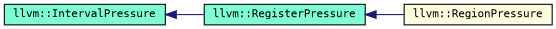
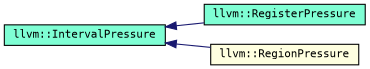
  digraph {
    fontname="DejaVu Sans Mono"
    rankdir=LR
    node [color=black fillcolor=aquamarine fontname="DejaVu Sans Mono" fontsize=10 shape=box style=filled]
    edge [color=midnightblue dir=back fontname="DejaVu Sans Mono" fontsize=10 labelfontname=Helvetica labelfontsize=10 style=solid]
    n1 [fontcolor=black height=0.2 label="llvm::RegisterPressure" width=0.4]
    n2 [fillcolor=lightyellow height=0.2 label="llvm::RegionPressure" width=0.4]
    n3 [height=0.2 label="llvm::IntervalPressure" width=0.4]
-   n1 -> n2
+   n3 -> n2
    n3 -> n1
  }
